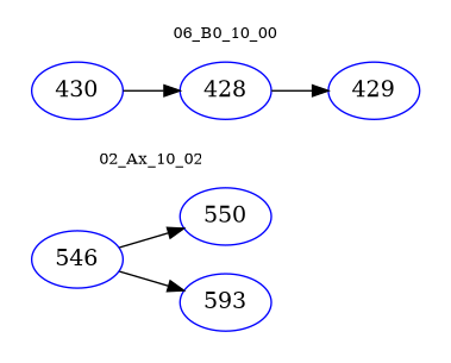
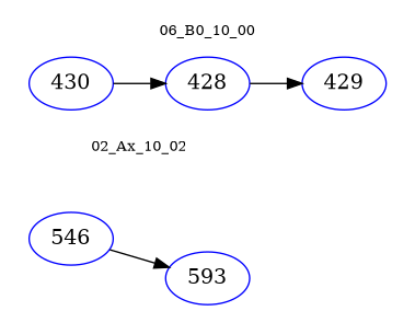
  digraph {
    fontname="DejaVu Serif"
    rankdir=LR
    node [color=blue fontname="DejaVu Serif"]
    edge [color=black fontname="DejaVu Serif"]
    n1 [label=546]
    n2 [label=593]
-   n3 [label=550]
    n4 [label=428]
    n5 [label=430]
    n6 [label=429]
    subgraph cluster_1 {
      color=white
      fontsize=10
      label="02_Ax_10_02"
      n1
      n2
-     n3
    }
    subgraph cluster_2 {
      color=white
      fontsize=10
      label="06_B0_10_00"
      n4
      n5
      n6
    }
    n1 -> n2
-   n1 -> n3
    n4 -> n6
    n5 -> n4
  }
